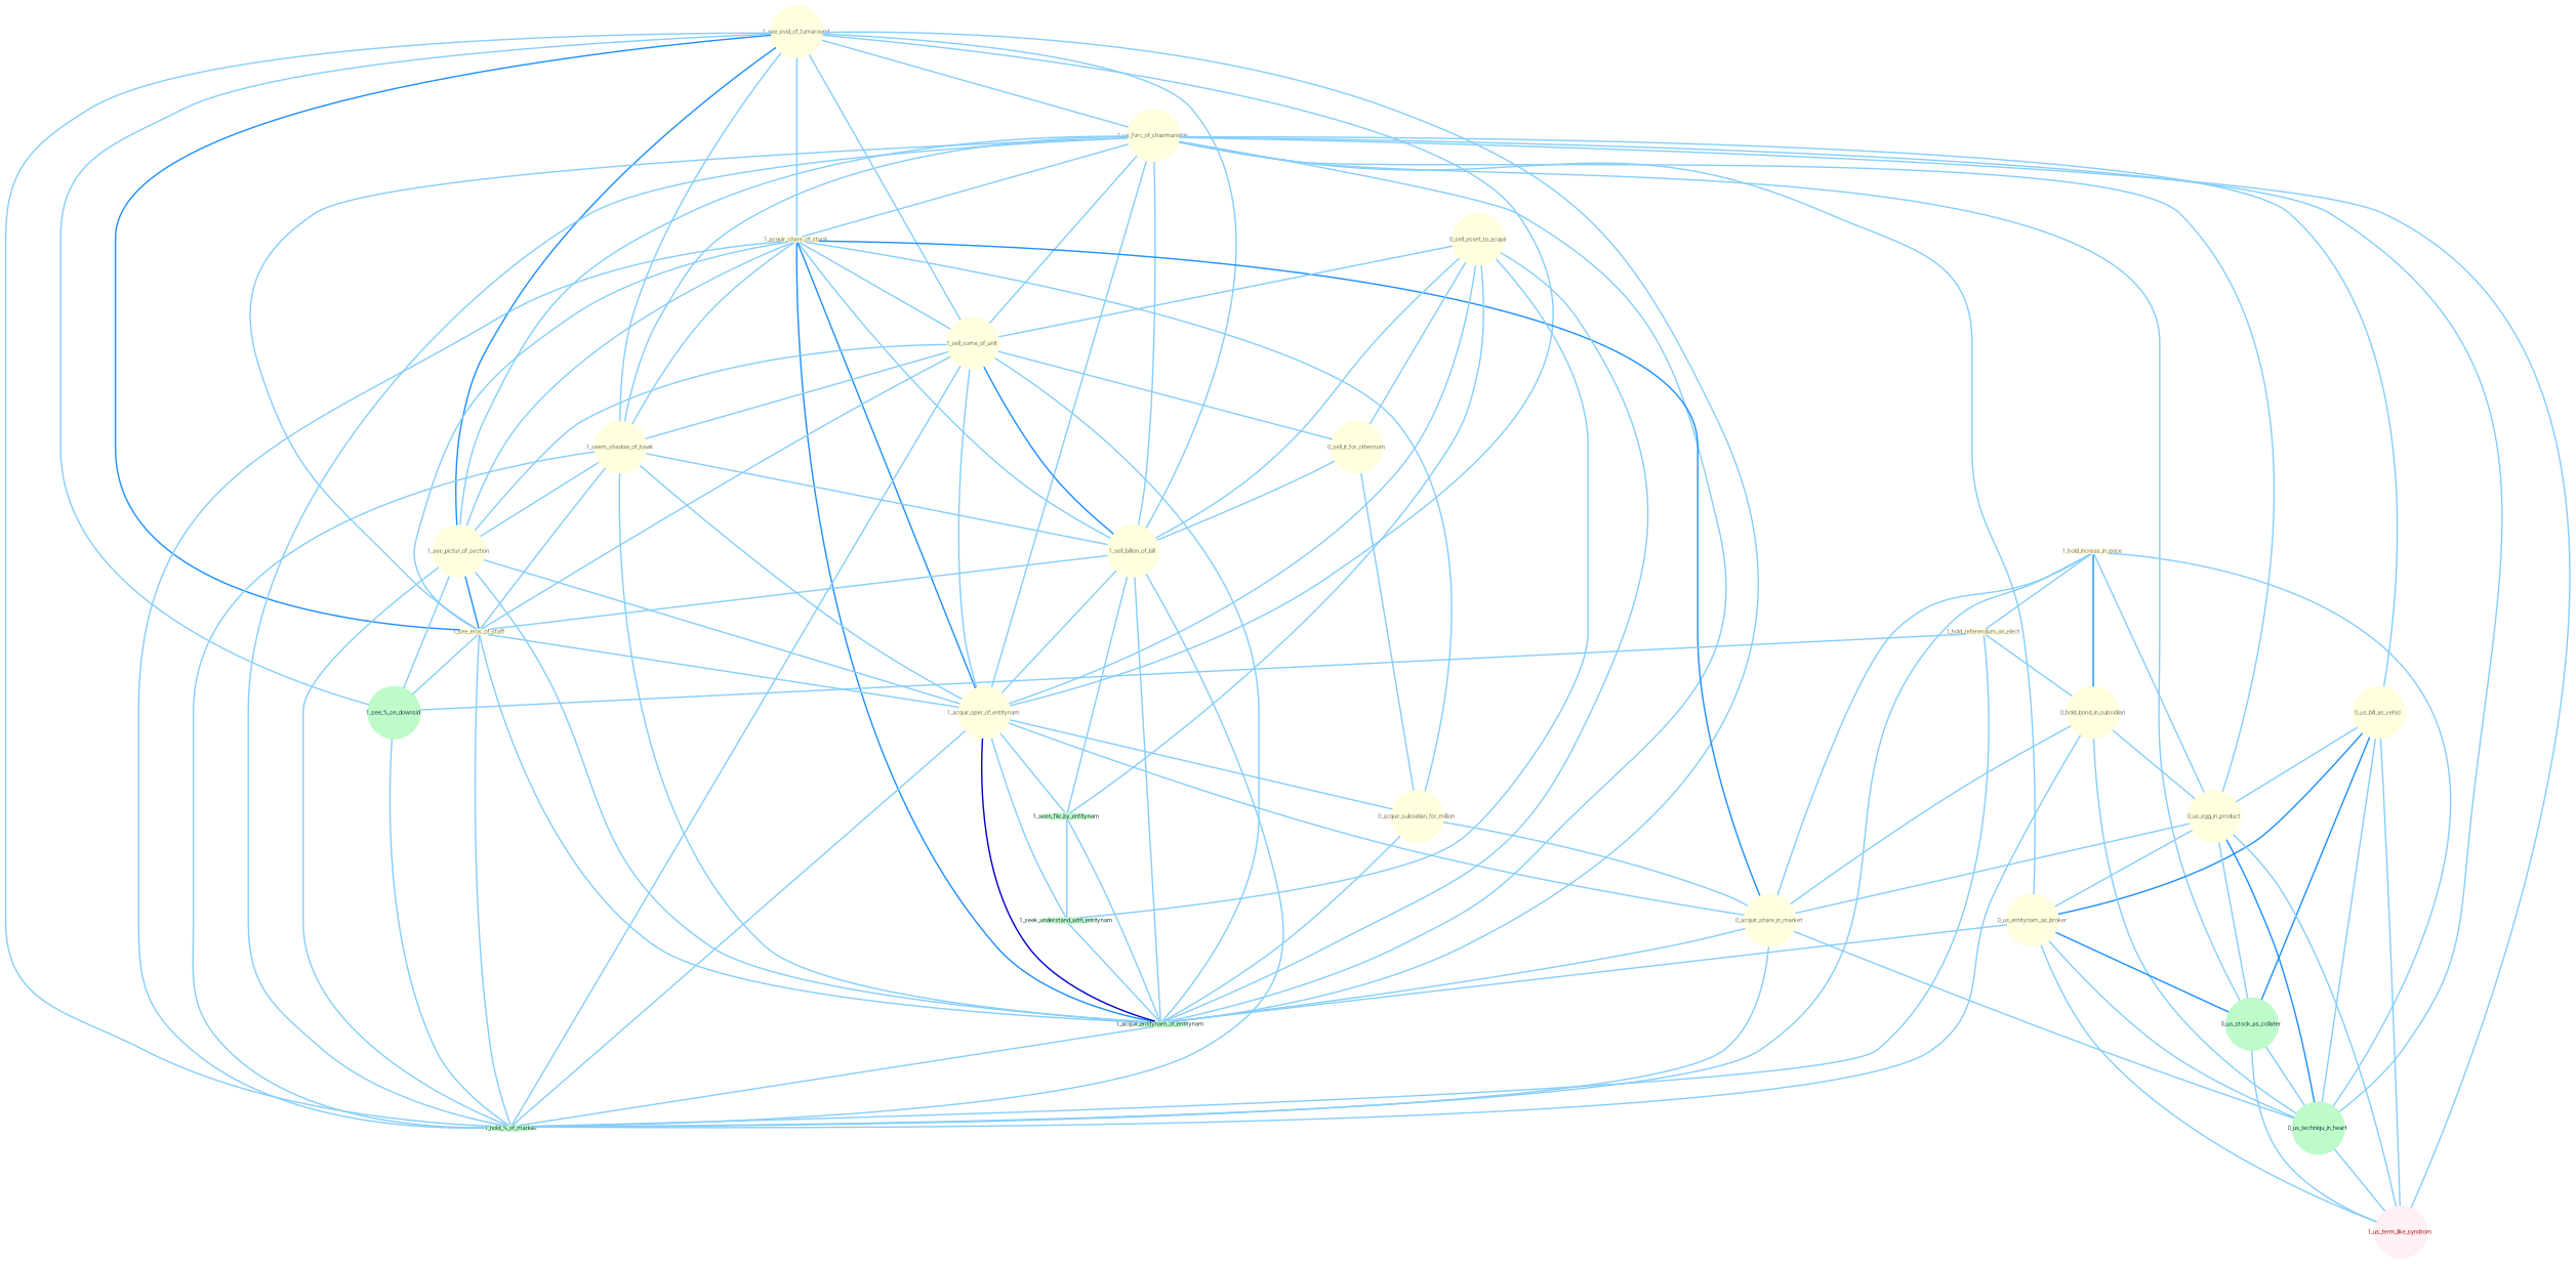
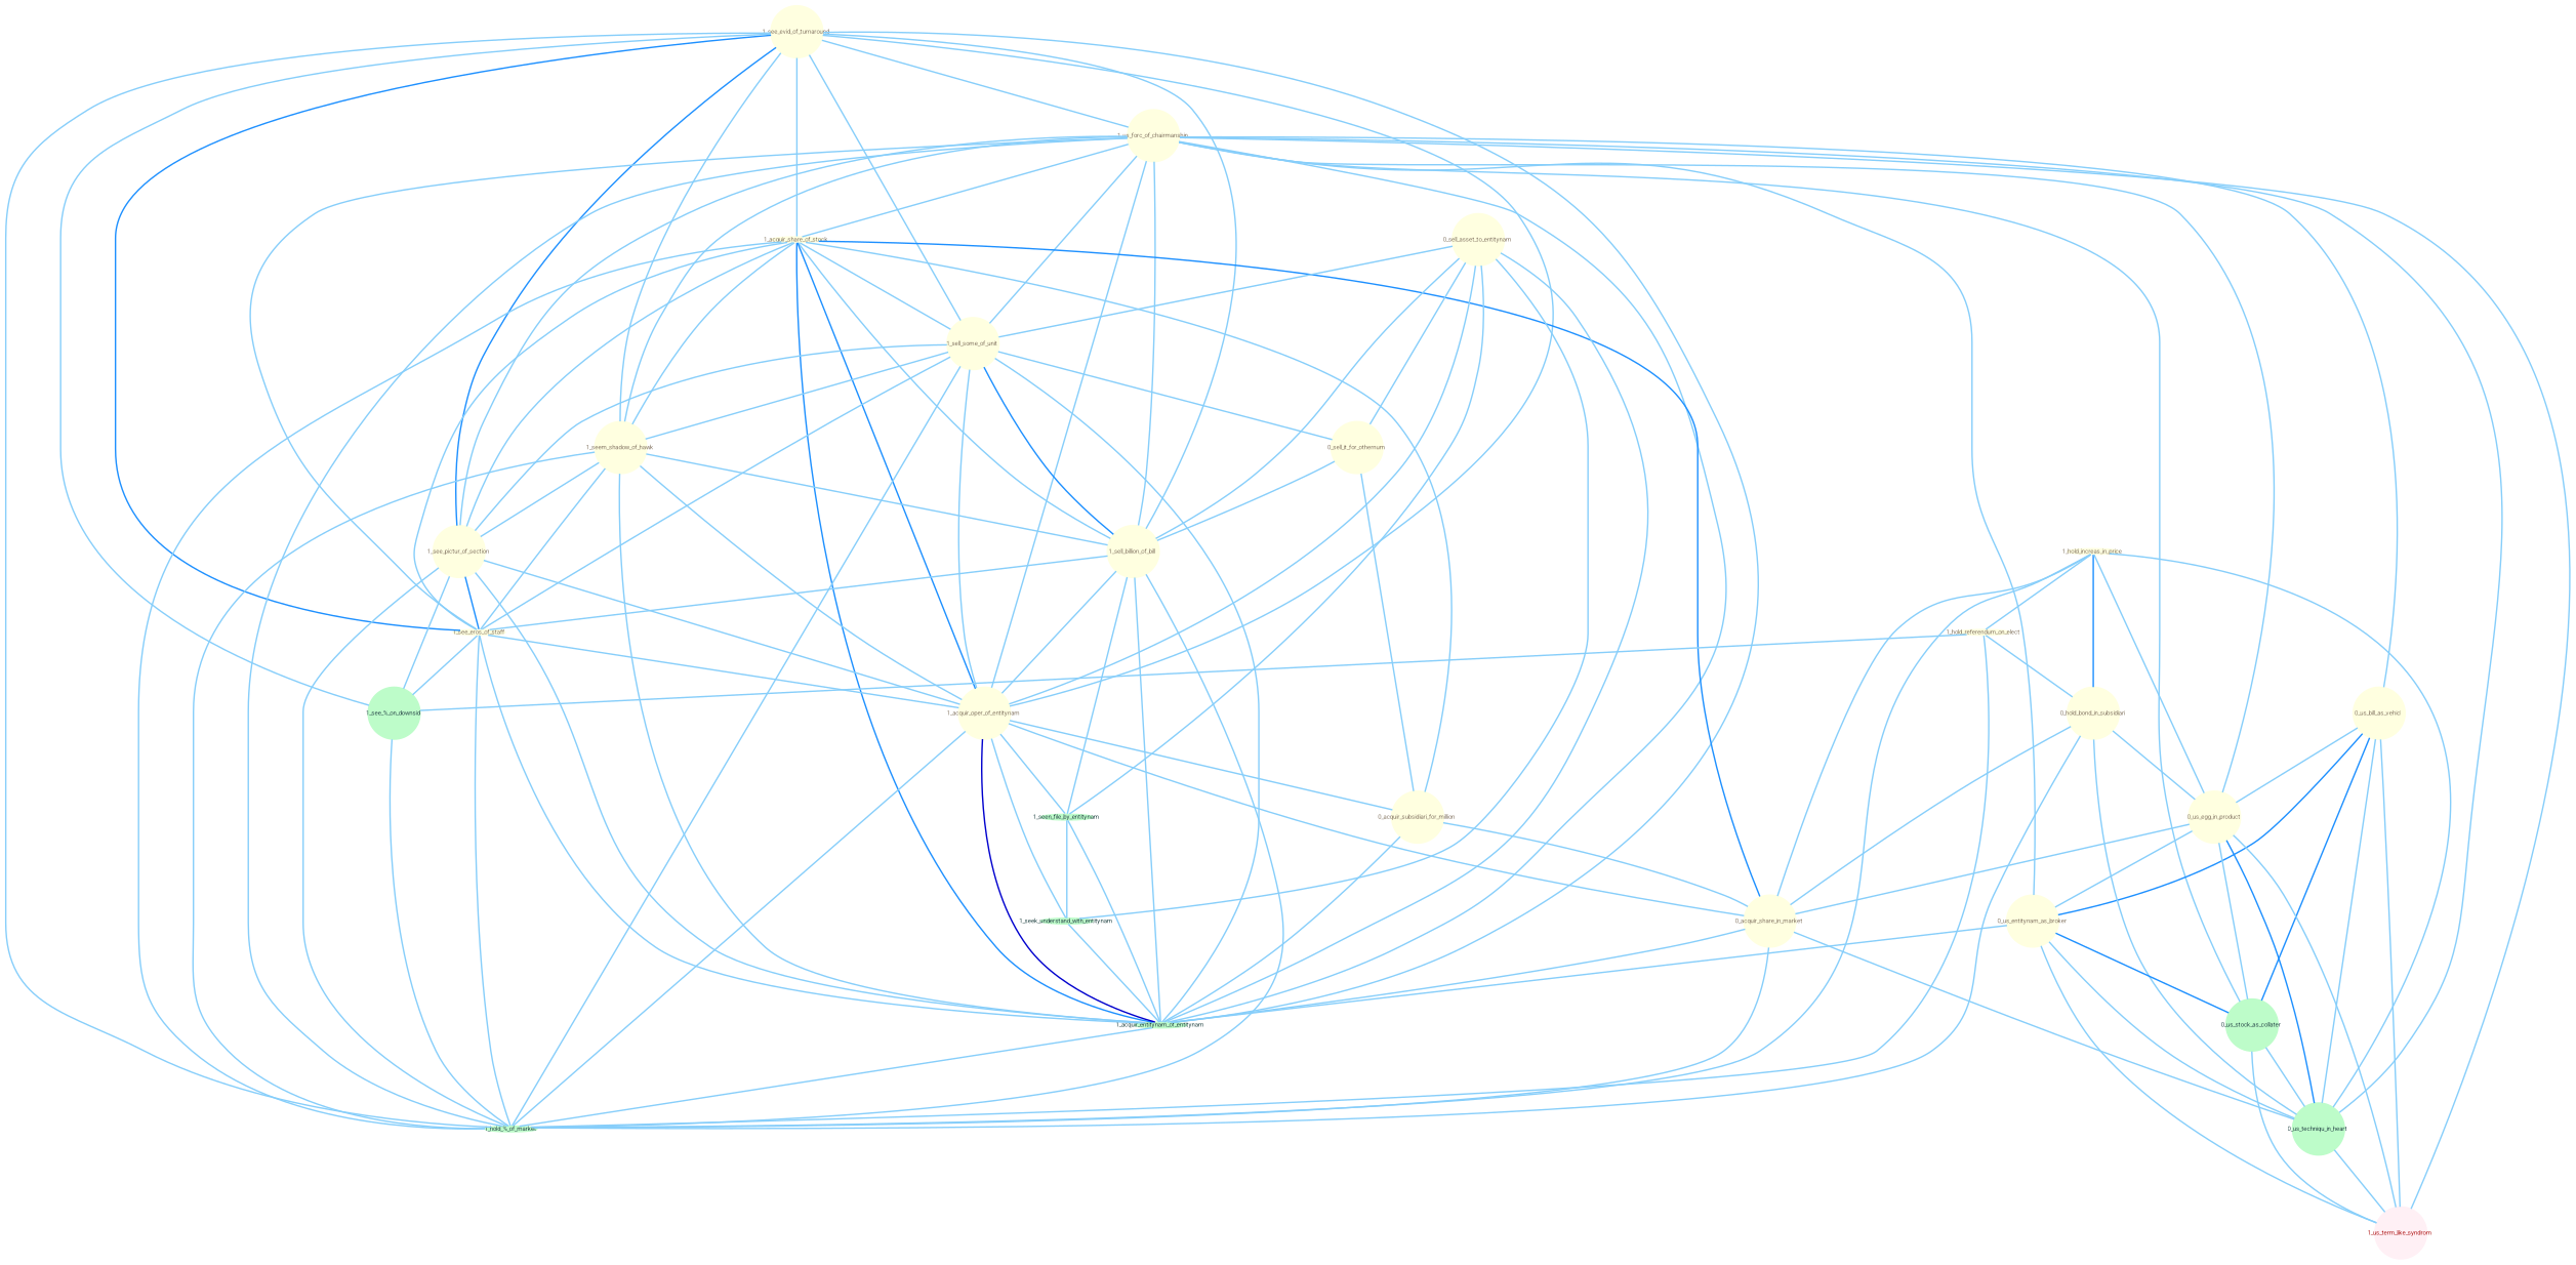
  graph {
    fontname=Roboto
    node [color="#ffffe0" fixedsize=true fontcolor="#8b7d6b" fontname=Roboto fontsize=4 shape=circle style=filled]
    edge [color="#87cefa" fontname=Roboto w=1]
    "1_see_evid_of_turnaround " [height=.06 width=.5]
    "1_us_forc_of_chairmanship " [height=.06 width=.5]
    "1_acquir_share_of_stock " [height=.06 shape=ellipse width=.5]
-   "0_sell_asset_to_entitynam " [height=.06 width=.5 label="0_sell_asset_to_acquir"]
+   "0_sell_asset_to_entitynam " [height=.06 width=.5]
    "1_hold_increas_in_price " [height=.06 shape=ellipse width=.5]
    "1_sell_some_of_unit " [height=.06 width=.5]
    "1_seem_shadow_of_hawk " [height=.06 width=.5]
    "0_sell_it_for_othernum " [height=.06 width=.5]
    "1_sell_billion_of_bill " [height=.06 width=.5]
    "1_hold_referendum_on_elect " [height=.06 shape=ellipse width=.5]
    "0_us_bill_as_vehicl " [height=.06 width=.5]
    "1_see_pictur_of_section " [height=.06 width=.5]
    "0_hold_bond_in_subsidiari " [height=.06 width=.5]
    "1_see_eros_of_staff " [height=.06 shape=ellipse width=.5]
    "0_us_egg_in_product " [height=.06 width=.5]
    "0_us_entitynam_as_broker " [height=.06 width=.5]
    "1_acquir_oper_of_entitynam " [height=.06 width=.5]
    "0_acquir_subsidiari_for_million " [height=.06 width=.5]
    "0_acquir_share_in_market " [height=.06 width=.5]
    "1_us_term_like_syndrom " [color="#fff0f5" fontcolor="#b22222" height=.06 width=.5]
    "1_acquir_entitynam_of_entitynam " [color="#BDFCC9" fontcolor="#2f4f4f" height=.06 shape=ellipse width=.5]
    "1_see_%_on_downsid " [color="#BDFCC9" fontcolor="#2f4f4f" height=.06 width=.5]
    "1_hold_%_of_market " [color="#BDFCC9" fontcolor="#2f4f4f" height=.06 shape=ellipse width=.5]
    "0_us_stock_as_collater " [color="#BDFCC9" fontcolor="#2f4f4f" height=.06 width=.5]
    "0_us_techniqu_in_heart " [color="#BDFCC9" fontcolor="#2f4f4f" height=.06 width=.5]
    "1_seen_file_by_entitynam " [color="#BDFCC9" fontcolor="#2f4f4f" height=.06 shape=ellipse width=.5]
    "1_seek_understand_with_entitynam " [color="#BDFCC9" fontcolor="#2f4f4f" height=.06 shape=ellipse width=.5]
    subgraph sub_1 {
      "1_see_evid_of_turnaround "
      "1_us_forc_of_chairmanship "
      "1_acquir_share_of_stock "
      "0_sell_asset_to_entitynam "
      "1_hold_increas_in_price "
      "1_sell_some_of_unit "
      "1_seem_shadow_of_hawk "
      "0_sell_it_for_othernum "
      "1_sell_billion_of_bill "
      "1_hold_referendum_on_elect "
      "0_us_bill_as_vehicl "
      "1_see_pictur_of_section "
      "0_hold_bond_in_subsidiari "
      "1_see_eros_of_staff "
      "0_us_egg_in_product "
      "0_us_entitynam_as_broker "
      "1_acquir_oper_of_entitynam "
      "0_acquir_subsidiari_for_million "
      "0_acquir_share_in_market "
    }
    subgraph sub_2 {
      "1_us_term_like_syndrom "
    }
    "1_see_evid_of_turnaround " -- "1_us_forc_of_chairmanship "
    "1_see_evid_of_turnaround " -- "1_acquir_share_of_stock "
    "1_see_evid_of_turnaround " -- "1_sell_some_of_unit "
    "1_see_evid_of_turnaround " -- "1_seem_shadow_of_hawk "
    "1_see_evid_of_turnaround " -- "1_sell_billion_of_bill "
    "1_see_evid_of_turnaround " -- "1_see_pictur_of_section " [color="#1e90ff" w=2]
    "1_see_evid_of_turnaround " -- "1_see_eros_of_staff " [color="#1e90ff" w=2]
    "1_see_evid_of_turnaround " -- "1_acquir_oper_of_entitynam "
    "1_see_evid_of_turnaround " -- "1_acquir_entitynam_of_entitynam "
    "1_see_evid_of_turnaround " -- "1_see_%_on_downsid "
    "1_see_evid_of_turnaround " -- "1_hold_%_of_market "
    "1_us_forc_of_chairmanship " -- "1_acquir_share_of_stock "
    "1_us_forc_of_chairmanship " -- "1_sell_some_of_unit "
    "1_us_forc_of_chairmanship " -- "1_seem_shadow_of_hawk "
    "1_us_forc_of_chairmanship " -- "1_sell_billion_of_bill "
    "1_us_forc_of_chairmanship " -- "0_us_bill_as_vehicl "
    "1_us_forc_of_chairmanship " -- "1_see_pictur_of_section "
    "1_us_forc_of_chairmanship " -- "1_see_eros_of_staff "
    "1_us_forc_of_chairmanship " -- "0_us_egg_in_product "
    "1_us_forc_of_chairmanship " -- "0_us_entitynam_as_broker "
    "1_us_forc_of_chairmanship " -- "1_acquir_oper_of_entitynam "
    "1_us_forc_of_chairmanship " -- "1_us_term_like_syndrom "
    "1_us_forc_of_chairmanship " -- "1_acquir_entitynam_of_entitynam "
    "1_us_forc_of_chairmanship " -- "1_hold_%_of_market "
    "1_us_forc_of_chairmanship " -- "0_us_stock_as_collater "
    "1_us_forc_of_chairmanship " -- "0_us_techniqu_in_heart "
    "1_acquir_share_of_stock " -- "1_sell_some_of_unit "
    "1_acquir_share_of_stock " -- "1_seem_shadow_of_hawk "
    "1_acquir_share_of_stock " -- "1_sell_billion_of_bill "
    "1_acquir_share_of_stock " -- "1_see_pictur_of_section "
    "1_acquir_share_of_stock " -- "1_see_eros_of_staff "
    "1_acquir_share_of_stock " -- "1_acquir_oper_of_entitynam " [color="#1e90ff" w=2]
    "1_acquir_share_of_stock " -- "0_acquir_subsidiari_for_million "
    "1_acquir_share_of_stock " -- "0_acquir_share_in_market " [color="#1e90ff" w=2]
    "1_acquir_share_of_stock " -- "1_acquir_entitynam_of_entitynam " [color="#1e90ff" w=2]
    "1_acquir_share_of_stock " -- "1_hold_%_of_market "
    "0_sell_asset_to_entitynam " -- "1_sell_some_of_unit "
    "0_sell_asset_to_entitynam " -- "0_sell_it_for_othernum "
    "0_sell_asset_to_entitynam " -- "1_sell_billion_of_bill "
    "0_sell_asset_to_entitynam " -- "1_acquir_oper_of_entitynam "
    "0_sell_asset_to_entitynam " -- "1_acquir_entitynam_of_entitynam "
    "0_sell_asset_to_entitynam " -- "1_seen_file_by_entitynam "
    "0_sell_asset_to_entitynam " -- "1_seek_understand_with_entitynam "
    "1_hold_increas_in_price " -- "1_hold_referendum_on_elect "
    "1_hold_increas_in_price " -- "0_hold_bond_in_subsidiari " [color="#1e90ff" w=2]
    "1_hold_increas_in_price " -- "0_us_egg_in_product "
    "1_hold_increas_in_price " -- "0_acquir_share_in_market "
    "1_hold_increas_in_price " -- "1_hold_%_of_market "
    "1_hold_increas_in_price " -- "0_us_techniqu_in_heart "
    "1_sell_some_of_unit " -- "1_seem_shadow_of_hawk "
    "1_sell_some_of_unit " -- "0_sell_it_for_othernum "
    "1_sell_some_of_unit " -- "1_sell_billion_of_bill " [color="#1e90ff" w=2]
    "1_sell_some_of_unit " -- "1_see_pictur_of_section "
    "1_sell_some_of_unit " -- "1_see_eros_of_staff "
    "1_sell_some_of_unit " -- "1_acquir_oper_of_entitynam "
    "1_sell_some_of_unit " -- "1_acquir_entitynam_of_entitynam "
    "1_sell_some_of_unit " -- "1_hold_%_of_market "
    "1_seem_shadow_of_hawk " -- "1_sell_billion_of_bill "
    "1_seem_shadow_of_hawk " -- "1_see_pictur_of_section "
    "1_seem_shadow_of_hawk " -- "1_see_eros_of_staff "
    "1_seem_shadow_of_hawk " -- "1_acquir_oper_of_entitynam "
    "1_seem_shadow_of_hawk " -- "1_acquir_entitynam_of_entitynam "
    "1_seem_shadow_of_hawk " -- "1_hold_%_of_market "
    "0_sell_it_for_othernum " -- "1_sell_billion_of_bill "
    "0_sell_it_for_othernum " -- "0_acquir_subsidiari_for_million "
    "1_sell_billion_of_bill " -- "1_see_eros_of_staff "
    "1_sell_billion_of_bill " -- "1_acquir_oper_of_entitynam "
    "1_sell_billion_of_bill " -- "1_acquir_entitynam_of_entitynam "
    "1_sell_billion_of_bill " -- "1_hold_%_of_market "
    "1_sell_billion_of_bill " -- "1_seen_file_by_entitynam "
    "1_hold_referendum_on_elect " -- "0_hold_bond_in_subsidiari "
    "1_hold_referendum_on_elect " -- "1_see_%_on_downsid "
    "1_hold_referendum_on_elect " -- "1_hold_%_of_market "
    "0_us_bill_as_vehicl " -- "0_us_egg_in_product "
    "0_us_bill_as_vehicl " -- "0_us_entitynam_as_broker " [color="#1e90ff" w=2]
    "0_us_bill_as_vehicl " -- "1_us_term_like_syndrom "
    "0_us_bill_as_vehicl " -- "0_us_stock_as_collater " [color="#1e90ff" w=2]
    "0_us_bill_as_vehicl " -- "0_us_techniqu_in_heart "
    "1_see_pictur_of_section " -- "1_see_eros_of_staff " [color="#1e90ff" w=2]
    "1_see_pictur_of_section " -- "1_acquir_oper_of_entitynam "
    "1_see_pictur_of_section " -- "1_acquir_entitynam_of_entitynam "
    "1_see_pictur_of_section " -- "1_see_%_on_downsid "
    "1_see_pictur_of_section " -- "1_hold_%_of_market "
    "0_hold_bond_in_subsidiari " -- "0_us_egg_in_product "
    "0_hold_bond_in_subsidiari " -- "0_acquir_share_in_market "
    "0_hold_bond_in_subsidiari " -- "1_hold_%_of_market "
    "0_hold_bond_in_subsidiari " -- "0_us_techniqu_in_heart "
    "1_see_eros_of_staff " -- "1_acquir_oper_of_entitynam "
    "1_see_eros_of_staff " -- "1_acquir_entitynam_of_entitynam "
    "1_see_eros_of_staff " -- "1_see_%_on_downsid "
    "1_see_eros_of_staff " -- "1_hold_%_of_market "
    "0_us_egg_in_product " -- "0_us_entitynam_as_broker "
    "0_us_egg_in_product " -- "0_acquir_share_in_market "
    "0_us_egg_in_product " -- "1_us_term_like_syndrom "
    "0_us_egg_in_product " -- "0_us_stock_as_collater "
    "0_us_egg_in_product " -- "0_us_techniqu_in_heart " [color="#1e90ff" w=2]
    "0_us_entitynam_as_broker " -- "1_us_term_like_syndrom "
    "0_us_entitynam_as_broker " -- "1_acquir_entitynam_of_entitynam "
    "0_us_entitynam_as_broker " -- "0_us_stock_as_collater " [color="#1e90ff" w=2]
    "0_us_entitynam_as_broker " -- "0_us_techniqu_in_heart "
    "1_acquir_oper_of_entitynam " -- "0_acquir_subsidiari_for_million "
    "1_acquir_oper_of_entitynam " -- "0_acquir_share_in_market "
    "1_acquir_oper_of_entitynam " -- "1_acquir_entitynam_of_entitynam " [color="#0000cd" w=3]
    "1_acquir_oper_of_entitynam " -- "1_hold_%_of_market "
    "1_acquir_oper_of_entitynam " -- "1_seen_file_by_entitynam "
    "1_acquir_oper_of_entitynam " -- "1_seek_understand_with_entitynam "
    "0_acquir_subsidiari_for_million " -- "0_acquir_share_in_market "
    "0_acquir_subsidiari_for_million " -- "1_acquir_entitynam_of_entitynam "
    "0_acquir_share_in_market " -- "1_acquir_entitynam_of_entitynam "
    "0_acquir_share_in_market " -- "1_hold_%_of_market "
    "0_acquir_share_in_market " -- "0_us_techniqu_in_heart "
    "1_acquir_entitynam_of_entitynam " -- "1_hold_%_of_market "
    "1_see_%_on_downsid " -- "1_hold_%_of_market "
    "0_us_stock_as_collater " -- "1_us_term_like_syndrom "
    "0_us_stock_as_collater " -- "0_us_techniqu_in_heart "
    "0_us_techniqu_in_heart " -- "1_us_term_like_syndrom "
    "1_seen_file_by_entitynam " -- "1_acquir_entitynam_of_entitynam "
    "1_seen_file_by_entitynam " -- "1_seek_understand_with_entitynam "
    "1_seek_understand_with_entitynam " -- "1_acquir_entitynam_of_entitynam "
  }
